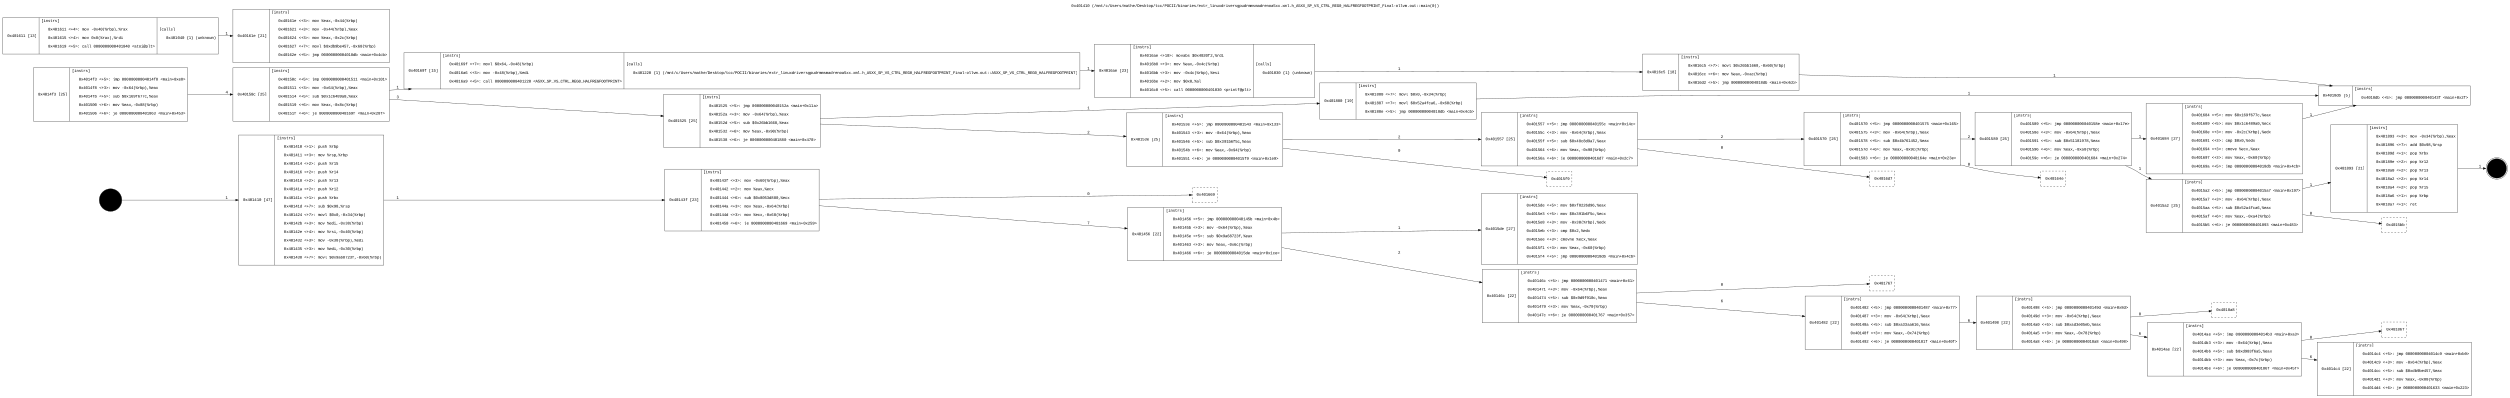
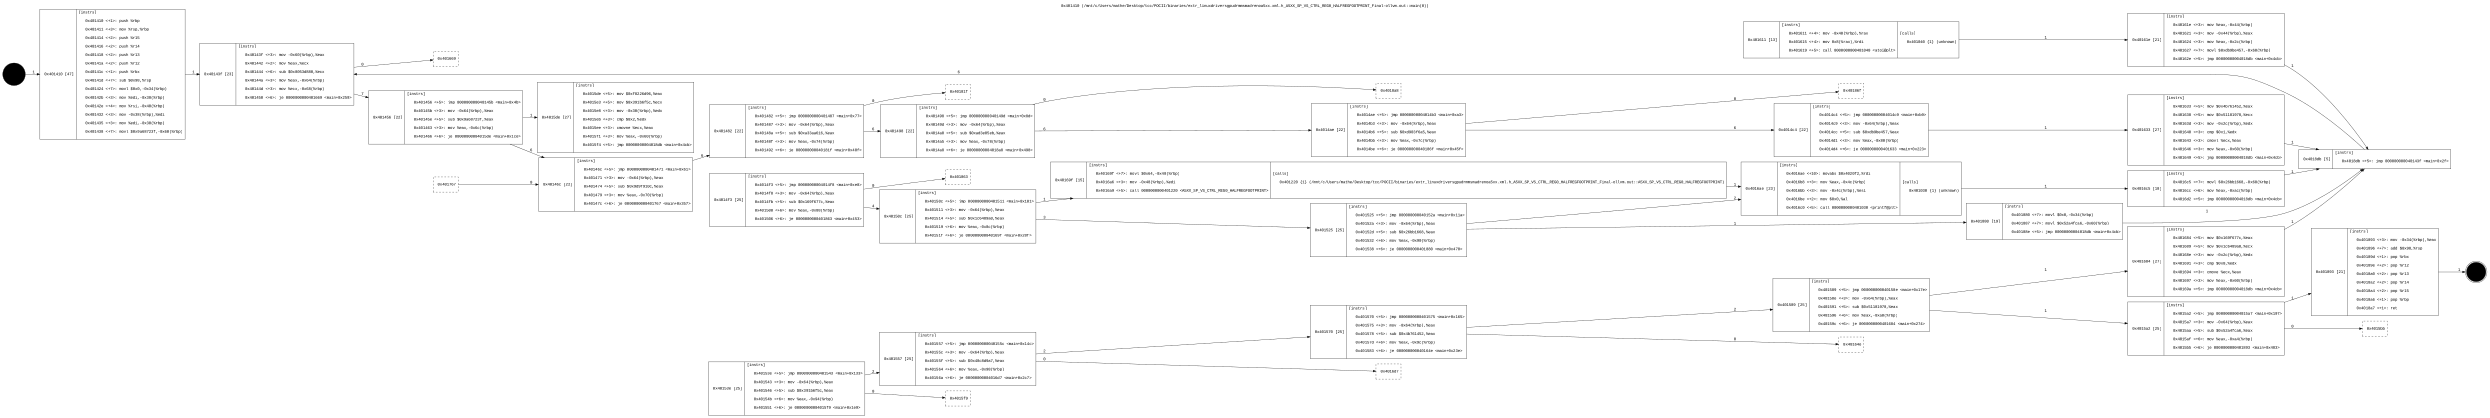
  digraph {
    fontname="Liberation Mono"
    label="0x401410 (/mnt/c/Users/mathe/Desktop/tcc/POCII/binaries/extr_linuxdriversgpudrmmsmadrenoa5xx.xml.h_A5XX_SP_VS_CTRL_REG0_HALFREGFOOTPRINT_Final-ollvm.out::main(0))"
    labelloc=t
    rankdir=LR
    node [fontname="Liberation Mono" shape=record]
    edge [fontname="Liberation Mono"]
    Entry [fillcolor=black height=0.3 shape=circle style=filled width=0.3]
    n2 [label="{\n     0x401410 [47]\l\n     | [instrs]\l\n     &nbsp;&nbsp;0x401410 \<+1\>: push %rbp\l\n     &nbsp;&nbsp;0x401411 \<+3\>: mov %rsp,%rbp\l\n     &nbsp;&nbsp;0x401414 \<+2\>: push %r15\l\n     &nbsp;&nbsp;0x401416 \<+2\>: push %r14\l\n     &nbsp;&nbsp;0x401418 \<+2\>: push %r13\l\n     &nbsp;&nbsp;0x40141a \<+2\>: push %r12\l\n     &nbsp;&nbsp;0x40141c \<+1\>: push %rbx\l\n     &nbsp;&nbsp;0x40141d \<+7\>: sub $0x98,%rsp\l\n     &nbsp;&nbsp;0x401424 \<+7\>: movl $0x0,-0x34(%rbp)\l\n     &nbsp;&nbsp;0x40142b \<+3\>: mov %edi,-0x38(%rbp)\l\n     &nbsp;&nbsp;0x40142e \<+4\>: mov %rsi,-0x40(%rbp)\l\n     &nbsp;&nbsp;0x401432 \<+3\>: mov -0x38(%rbp),%edi\l\n     &nbsp;&nbsp;0x401435 \<+3\>: mov %edi,-0x30(%rbp)\l\n     &nbsp;&nbsp;0x401438 \<+7\>: movl $0x9a68723f,-0x60(%rbp)\l\n  }"]
    n3 [label="{\n     0x40143f [23]\l\n     | [instrs]\l\n     &nbsp;&nbsp;0x40143f \<+3\>: mov -0x60(%rbp),%eax\l\n     &nbsp;&nbsp;0x401442 \<+2\>: mov %eax,%ecx\l\n     &nbsp;&nbsp;0x401444 \<+6\>: sub $0x8053d880,%ecx\l\n     &nbsp;&nbsp;0x40144a \<+3\>: mov %eax,-0x64(%rbp)\l\n     &nbsp;&nbsp;0x40144d \<+3\>: mov %ecx,-0x68(%rbp)\l\n     &nbsp;&nbsp;0x401450 \<+6\>: je 0000000000401669 \<main+0x259\>\l\n  }"]
    n4 [label="{\n     0x401669\l\n  }" style=dashed]
    n5 [label="{\n     0x401456 [22]\l\n     | [instrs]\l\n     &nbsp;&nbsp;0x401456 \<+5\>: jmp 000000000040145b \<main+0x4b\>\l\n     &nbsp;&nbsp;0x40145b \<+3\>: mov -0x64(%rbp),%eax\l\n     &nbsp;&nbsp;0x40145e \<+5\>: sub $0x9a68723f,%eax\l\n     &nbsp;&nbsp;0x401463 \<+3\>: mov %eax,-0x6c(%rbp)\l\n     &nbsp;&nbsp;0x401466 \<+6\>: je 00000000004015de \<main+0x1ce\>\l\n  }"]
    n6 [label="{\n     0x4015de [27]\l\n     | [instrs]\l\n     &nbsp;&nbsp;0x4015de \<+5\>: mov $0xf8226d96,%eax\l\n     &nbsp;&nbsp;0x4015e3 \<+5\>: mov $0x391b6f5c,%ecx\l\n     &nbsp;&nbsp;0x4015e8 \<+3\>: mov -0x30(%rbp),%edx\l\n     &nbsp;&nbsp;0x4015eb \<+3\>: cmp $0x2,%edx\l\n     &nbsp;&nbsp;0x4015ee \<+3\>: cmovne %ecx,%eax\l\n     &nbsp;&nbsp;0x4015f1 \<+3\>: mov %eax,-0x60(%rbp)\l\n     &nbsp;&nbsp;0x4015f4 \<+5\>: jmp 00000000004018db \<main+0x4cb\>\l\n  }"]
    n7 [label="{\n     0x40146c [22]\l\n     | [instrs]\l\n     &nbsp;&nbsp;0x40146c \<+5\>: jmp 0000000000401471 \<main+0x61\>\l\n     &nbsp;&nbsp;0x401471 \<+3\>: mov -0x64(%rbp),%eax\l\n     &nbsp;&nbsp;0x401474 \<+5\>: sub $0x9d9f910c,%eax\l\n     &nbsp;&nbsp;0x401479 \<+3\>: mov %eax,-0x70(%rbp)\l\n     &nbsp;&nbsp;0x40147c \<+6\>: je 0000000000401767 \<main+0x357\>\l\n  }"]
    n8 [label="{\n     0x401767\l\n  }" style=dashed]
    n9 [label="{\n     0x401482 [22]\l\n     | [instrs]\l\n     &nbsp;&nbsp;0x401482 \<+5\>: jmp 0000000000401487 \<main+0x77\>\l\n     &nbsp;&nbsp;0x401487 \<+3\>: mov -0x64(%rbp),%eax\l\n     &nbsp;&nbsp;0x40148a \<+5\>: sub $0xa33aa616,%eax\l\n     &nbsp;&nbsp;0x40148f \<+3\>: mov %eax,-0x74(%rbp)\l\n     &nbsp;&nbsp;0x401492 \<+6\>: je 000000000040181f \<main+0x40f\>\l\n  }"]
    Exit [fillcolor=black height=0.3 peripheries=2 shape=circle style=filled width=0.3]
    n11 [label="{\n     0x4018db [5]\l\n     | [instrs]\l\n     &nbsp;&nbsp;0x4018db \<+5\>: jmp 000000000040143f \<main+0x2f\>\l\n  }"]
+   n12 [label="{\n     0x40181f\l\n  }" style=dashed]
    n13 [label="{\n     0x401498 [22]\l\n     | [instrs]\l\n     &nbsp;&nbsp;0x401498 \<+5\>: jmp 000000000040149d \<main+0x8d\>\l\n     &nbsp;&nbsp;0x40149d \<+3\>: mov -0x64(%rbp),%eax\l\n     &nbsp;&nbsp;0x4014a0 \<+5\>: sub $0xad3e05eb,%eax\l\n     &nbsp;&nbsp;0x4014a5 \<+3\>: mov %eax,-0x78(%rbp)\l\n     &nbsp;&nbsp;0x4014a8 \<+6\>: je 00000000004018a8 \<main+0x498\>\l\n  }"]
    n14 [label="{\n     0x4015bb\l\n  }" style=dashed]
    n15 [label="{\n     0x4018a8\l\n  }" style=dashed]
    n16 [label="{\n     0x4014ae [22]\l\n     | [instrs]\l\n     &nbsp;&nbsp;0x4014ae \<+5\>: jmp 00000000004014b3 \<main+0xa3\>\l\n     &nbsp;&nbsp;0x4014b3 \<+3\>: mov -0x64(%rbp),%eax\l\n     &nbsp;&nbsp;0x4014b6 \<+5\>: sub $0xd903f6a5,%eax\l\n     &nbsp;&nbsp;0x4014bb \<+3\>: mov %eax,-0x7c(%rbp)\l\n     &nbsp;&nbsp;0x4014be \<+6\>: je 000000000040186f \<main+0x45f\>\l\n  }"]
    n17 [label="{\n     0x401893 [21]\l\n     | [instrs]\l\n     &nbsp;&nbsp;0x401893 \<+3\>: mov -0x34(%rbp),%eax\l\n     &nbsp;&nbsp;0x401896 \<+7\>: add $0x98,%rsp\l\n     &nbsp;&nbsp;0x40189d \<+1\>: pop %rbx\l\n     &nbsp;&nbsp;0x40189e \<+2\>: pop %r12\l\n     &nbsp;&nbsp;0x4018a0 \<+2\>: pop %r13\l\n     &nbsp;&nbsp;0x4018a2 \<+2\>: pop %r14\l\n     &nbsp;&nbsp;0x4018a4 \<+2\>: pop %r15\l\n     &nbsp;&nbsp;0x4018a6 \<+1\>: pop %rbp\l\n     &nbsp;&nbsp;0x4018a7 \<+1\>: ret\l\n  }"]
    n18 [label="{\n     0x40186f\l\n  }" style=dashed]
    n19 [label="{\n     0x4014c4 [22]\l\n     | [instrs]\l\n     &nbsp;&nbsp;0x4014c4 \<+5\>: jmp 00000000004014c9 \<main+0xb9\>\l\n     &nbsp;&nbsp;0x4014c9 \<+3\>: mov -0x64(%rbp),%eax\l\n     &nbsp;&nbsp;0x4014cc \<+5\>: sub $0xdb9be457,%eax\l\n     &nbsp;&nbsp;0x4014d1 \<+3\>: mov %eax,-0x80(%rbp)\l\n     &nbsp;&nbsp;0x4014d4 \<+6\>: je 0000000000401633 \<main+0x223\>\l\n  }"]
    n20 [label="{\n     0x4016c5 [18]\l\n     | [instrs]\l\n     &nbsp;&nbsp;0x4016c5 \<+7\>: movl $0x26bb1668,-0x60(%rbp)\l\n     &nbsp;&nbsp;0x4016cc \<+6\>: mov %eax,-0xac(%rbp)\l\n     &nbsp;&nbsp;0x4016d2 \<+5\>: jmp 00000000004018db \<main+0x4cb\>\l\n  }"]
+   n21 [label="{\n     0x401633 [27]\l\n     | [instrs]\l\n     &nbsp;&nbsp;0x401633 \<+5\>: mov $0x4b761452,%eax\l\n     &nbsp;&nbsp;0x401638 \<+5\>: mov $0x51181978,%ecx\l\n     &nbsp;&nbsp;0x40163d \<+3\>: mov -0x2c(%rbp),%edx\l\n     &nbsp;&nbsp;0x401640 \<+3\>: cmp $0x1,%edx\l\n     &nbsp;&nbsp;0x401643 \<+3\>: cmovl %ecx,%eax\l\n     &nbsp;&nbsp;0x401646 \<+3\>: mov %eax,-0x60(%rbp)\l\n     &nbsp;&nbsp;0x401649 \<+5\>: jmp 00000000004018db \<main+0x4cb\>\l\n  }"]
    n22 [label="{\n     0x4016ae [23]\l\n     | [instrs]\l\n     &nbsp;&nbsp;0x4016ae \<+10\>: movabs $0x4020f2,%rdi\l\n     &nbsp;&nbsp;0x4016b8 \<+3\>: mov %eax,-0x4c(%rbp)\l\n     &nbsp;&nbsp;0x4016bb \<+3\>: mov -0x4c(%rbp),%esi\l\n     &nbsp;&nbsp;0x4016be \<+2\>: mov $0x0,%al\l\n     &nbsp;&nbsp;0x4016c0 \<+5\>: call 0000000000401030 \<printf@plt\>\l\n     | [calls]\l\n     &nbsp;&nbsp;0x401030 \{1\} (unknown)\l\n  }"]
    n23 [label="{\n     0x4015a2 [25]\l\n     | [instrs]\l\n     &nbsp;&nbsp;0x4015a2 \<+5\>: jmp 00000000004015a7 \<main+0x197\>\l\n     &nbsp;&nbsp;0x4015a7 \<+3\>: mov -0x64(%rbp),%eax\l\n     &nbsp;&nbsp;0x4015aa \<+5\>: sub $0x52a4fca6,%eax\l\n     &nbsp;&nbsp;0x4015af \<+6\>: mov %eax,-0xa4(%rbp)\l\n     &nbsp;&nbsp;0x4015b5 \<+6\>: je 0000000000401893 \<main+0x483\>\l\n  }"]
    n24 [label="{\n     0x401611 [13]\l\n     | [instrs]\l\n     &nbsp;&nbsp;0x401611 \<+4\>: mov -0x40(%rbp),%rax\l\n     &nbsp;&nbsp;0x401615 \<+4\>: mov 0x8(%rax),%rdi\l\n     &nbsp;&nbsp;0x401619 \<+5\>: call 0000000000401040 \<atoi@plt\>\l\n     | [calls]\l\n     &nbsp;&nbsp;0x401040 \{1\} (unknown)\l\n  }"]
    n25 [label="{\n     0x40161e [21]\l\n     | [instrs]\l\n     &nbsp;&nbsp;0x40161e \<+3\>: mov %eax,-0x44(%rbp)\l\n     &nbsp;&nbsp;0x401621 \<+3\>: mov -0x44(%rbp),%eax\l\n     &nbsp;&nbsp;0x401624 \<+3\>: mov %eax,-0x2c(%rbp)\l\n     &nbsp;&nbsp;0x401627 \<+7\>: movl $0xdb9be457,-0x60(%rbp)\l\n     &nbsp;&nbsp;0x40162e \<+5\>: jmp 00000000004018db \<main+0x4cb\>\l\n  }"]
    n26 [label="{\n     0x4014f3 [25]\l\n     | [instrs]\l\n     &nbsp;&nbsp;0x4014f3 \<+5\>: jmp 00000000004014f8 \<main+0xe8\>\l\n     &nbsp;&nbsp;0x4014f8 \<+3\>: mov -0x64(%rbp),%eax\l\n     &nbsp;&nbsp;0x4014fb \<+5\>: sub $0x169f677c,%eax\l\n     &nbsp;&nbsp;0x401500 \<+6\>: mov %eax,-0x88(%rbp)\l\n     &nbsp;&nbsp;0x401506 \<+6\>: je 0000000000401863 \<main+0x453\>\l\n  }"]
+   n27 [label="{\n     0x401863\l\n  }" style=dashed]
    n28 [label="{\n     0x40150c [25]\l\n     | [instrs]\l\n     &nbsp;&nbsp;0x40150c \<+5\>: jmp 0000000000401511 \<main+0x101\>\l\n     &nbsp;&nbsp;0x401511 \<+3\>: mov -0x64(%rbp),%eax\l\n     &nbsp;&nbsp;0x401514 \<+5\>: sub $0x1c6489a0,%eax\l\n     &nbsp;&nbsp;0x401519 \<+6\>: mov %eax,-0x8c(%rbp)\l\n     &nbsp;&nbsp;0x40151f \<+6\>: je 000000000040169f \<main+0x28f\>\l\n  }"]
    n29 [label="{\n     0x401684 [27]\l\n     | [instrs]\l\n     &nbsp;&nbsp;0x401684 \<+5\>: mov $0x169f677c,%eax\l\n     &nbsp;&nbsp;0x401689 \<+5\>: mov $0x1c6489a0,%ecx\l\n     &nbsp;&nbsp;0x40168e \<+3\>: mov -0x2c(%rbp),%edx\l\n     &nbsp;&nbsp;0x401691 \<+3\>: cmp $0x0,%edx\l\n     &nbsp;&nbsp;0x401694 \<+3\>: cmove %ecx,%eax\l\n     &nbsp;&nbsp;0x401697 \<+3\>: mov %eax,-0x60(%rbp)\l\n     &nbsp;&nbsp;0x40169a \<+5\>: jmp 00000000004018db \<main+0x4cb\>\l\n  }"]
    n30 [label="{\n     0x40169f [15]\l\n     | [instrs]\l\n     &nbsp;&nbsp;0x40169f \<+7\>: movl $0x64,-0x48(%rbp)\l\n     &nbsp;&nbsp;0x4016a6 \<+3\>: mov -0x48(%rbp),%edi\l\n     &nbsp;&nbsp;0x4016a9 \<+5\>: call 0000000000401220 \<A5XX_SP_VS_CTRL_REG0_HALFREGFOOTPRINT\>\l\n     | [calls]\l\n     &nbsp;&nbsp;0x401220 \{1\} (/mnt/c/Users/mathe/Desktop/tcc/POCII/binaries/extr_linuxdriversgpudrmmsmadrenoa5xx.xml.h_A5XX_SP_VS_CTRL_REG0_HALFREGFOOTPRINT_Final-ollvm.out::A5XX_SP_VS_CTRL_REG0_HALFREGFOOTPRINT)\l\n  }"]
    n31 [label="{\n     0x401525 [25]\l\n     | [instrs]\l\n     &nbsp;&nbsp;0x401525 \<+5\>: jmp 000000000040152a \<main+0x11a\>\l\n     &nbsp;&nbsp;0x40152a \<+3\>: mov -0x64(%rbp),%eax\l\n     &nbsp;&nbsp;0x40152d \<+5\>: sub $0x26bb1668,%eax\l\n     &nbsp;&nbsp;0x401532 \<+6\>: mov %eax,-0x90(%rbp)\l\n     &nbsp;&nbsp;0x401538 \<+6\>: je 0000000000401880 \<main+0x470\>\l\n  }"]
    n32 [label="{\n     0x401589 [25]\l\n     | [instrs]\l\n     &nbsp;&nbsp;0x401589 \<+5\>: jmp 000000000040158e \<main+0x17e\>\l\n     &nbsp;&nbsp;0x40158e \<+3\>: mov -0x64(%rbp),%eax\l\n     &nbsp;&nbsp;0x401591 \<+5\>: sub $0x51181978,%eax\l\n     &nbsp;&nbsp;0x401596 \<+6\>: mov %eax,-0xa0(%rbp)\l\n     &nbsp;&nbsp;0x40159c \<+6\>: je 0000000000401684 \<main+0x274\>\l\n  }"]
    n33 [label="{\n     0x401880 [19]\l\n     | [instrs]\l\n     &nbsp;&nbsp;0x401880 \<+7\>: movl $0x0,-0x34(%rbp)\l\n     &nbsp;&nbsp;0x401887 \<+7\>: movl $0x52a4fca6,-0x60(%rbp)\l\n     &nbsp;&nbsp;0x40188e \<+5\>: jmp 00000000004018db \<main+0x4cb\>\l\n  }"]
    n34 [label="{\n     0x40153e [25]\l\n     | [instrs]\l\n     &nbsp;&nbsp;0x40153e \<+5\>: jmp 0000000000401543 \<main+0x133\>\l\n     &nbsp;&nbsp;0x401543 \<+3\>: mov -0x64(%rbp),%eax\l\n     &nbsp;&nbsp;0x401546 \<+5\>: sub $0x391b6f5c,%eax\l\n     &nbsp;&nbsp;0x40154b \<+6\>: mov %eax,-0x94(%rbp)\l\n     &nbsp;&nbsp;0x401551 \<+6\>: je 00000000004015f9 \<main+0x1e9\>\l\n  }"]
    n35 [label="{\n     0x40164e\l\n  }" style=dashed]
    n36 [label="{\n     0x4015f9\l\n  }" style=dashed]
    n37 [label="{\n     0x401557 [25]\l\n     | [instrs]\l\n     &nbsp;&nbsp;0x401557 \<+5\>: jmp 000000000040155c \<main+0x14c\>\l\n     &nbsp;&nbsp;0x40155c \<+3\>: mov -0x64(%rbp),%eax\l\n     &nbsp;&nbsp;0x40155f \<+5\>: sub $0x48c8d9a7,%eax\l\n     &nbsp;&nbsp;0x401564 \<+6\>: mov %eax,-0x98(%rbp)\l\n     &nbsp;&nbsp;0x40156a \<+6\>: je 00000000004016d7 \<main+0x2c7\>\l\n  }"]
    n38 [label="{\n     0x401570 [25]\l\n     | [instrs]\l\n     &nbsp;&nbsp;0x401570 \<+5\>: jmp 0000000000401575 \<main+0x165\>\l\n     &nbsp;&nbsp;0x401575 \<+3\>: mov -0x64(%rbp),%eax\l\n     &nbsp;&nbsp;0x401578 \<+5\>: sub $0x4b761452,%eax\l\n     &nbsp;&nbsp;0x40157d \<+6\>: mov %eax,-0x9c(%rbp)\l\n     &nbsp;&nbsp;0x401583 \<+6\>: je 000000000040164e \<main+0x23e\>\l\n  }"]
    n39 [label="{\n     0x4016d7\l\n  }" style=dashed]
    Entry -> n2 [label=" 1"]
    n2 -> n3 [label=" 1"]
    n3 -> n4 [label=" 0"]
    n3 -> n5 [label=" 7"]
    n5 -> n6 [label=" 1"]
-   n5 -> n7 [label=" 2"]
-   n7 -> n8 [label=" 0"]
+   n5 -> n7 [label=" 6"]
+   n8 -> n7 [label=" 0"]
    n7 -> n9 [label=" 6"]
+   n9 -> n12 [label=" 0"]
    n9 -> n13 [label=" 6"]
+   n11 -> n3 [label=" 6"]
    n13 -> n15 [label=" 0"]
    n13 -> n16 [label=" 6"]
    n16 -> n18 [label=" 0"]
    n16 -> n19 [label=" 6"]
    n17 -> Exit [label=" 1"]
+   n19 -> n21 [label=" 1"]
    n20 -> n11 [label=" 1"]
+   n21 -> n11 [label=" 1"]
    n22 -> n20 [label=" 1"]
    n23 -> n14 [label=" 0"]
    n23 -> n17 [label=" 1"]
    n24 -> n25 [label=" 1"]
+   n25 -> n11 [label=" 1"]
+   n26 -> n27 [label=" 0"]
    n26 -> n28 [label=" 4"]
    n28 -> n30 [label=" 1"]
    n28 -> n31 [label=" 3"]
    n29 -> n11 [label=" 1"]
    n30 -> n22 [label=" 1"]
    n31 -> n33 [label=" 1"]
-   n31 -> n34 [label=" 2"]
+   n31 -> n22 [label=" 2"]
    n32 -> n23 [label=" 1"]
    n32 -> n29 [label=" 1"]
    n33 -> n11 [label=" 1"]
    n34 -> n36 [label=" 0"]
    n34 -> n37 [label=" 2"]
    n37 -> n38 [label=" 2"]
    n37 -> n39 [label=" 0"]
    n38 -> n32 [label=" 2"]
    n38 -> n35 [label=" 0"]
  }
